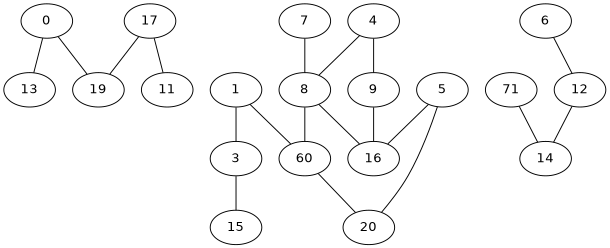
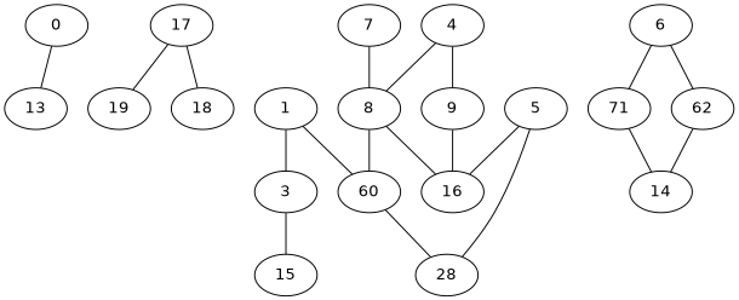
  graph {
    fontname="DejaVu Sans"
    node [fontname="DejaVu Sans" type=corner x=308]
    edge [angle0=.01 fontname="DejaVu Sans" frequency=1 type0=line]
    0 [x=416 y=499]
    13 [x=108 y=497]
    19 [x=423 y=226]
    1 [y=170]
    3 [x=220 y=167]
    n6 [label=60 type=intersection y=239]
    15 [x=215 y=220]
-   20 [type=intersection x=233 y=238]
-   18 [x=109 y=16 label=11]
+   20 [type=intersection x=233 y=238 label=28]
+   18 [x=109 y=16]
    4 [x=223 y=348]
    9 [x=216 y=287]
    8 [type=intersection x=311 y=279]
    7 [x=313 y=342]
    16 [type=intersection x=229 y=274]
    5 [x=214 y=248]
    6 [x=329 y=386]
    n17 [label=71 x=181 y=375]
-   12 [x=338 y=140]
+   12 [x=338 y=140 label=62]
    14 [x=180 y=143]
    17 [x=412 y=18]
    0 -- 13
-   0 -- 19 [angle0=-1.55]
    1 -- 3 [angle0=.03]
    1 -- n6 [angle0=-1.57]
    3 -- 15 [angle0=-1.48]
    n6 -- 20
    4 -- 9 [angle0=1.46]
    4 -- 8 [angle0=-.07]
    9 -- 16 [angle0=-.79]
    8 -- n6 [angle0=1.50]
    8 -- 16 [angle0=.06]
    7 -- 8 [angle0=1.54]
    5 -- 20 [angle0=-.48]
    5 -- 16 [angle0=1.05]
+   6 -- n17 [angle0=.07]
    6 -- 12 [angle0=-1.53]
    n17 -- 14 [angle0=1.57]
    12 -- 14 [angle0=-.02]
    17 -- 19 [angle0=1.52]
    17 -- 18
  }
